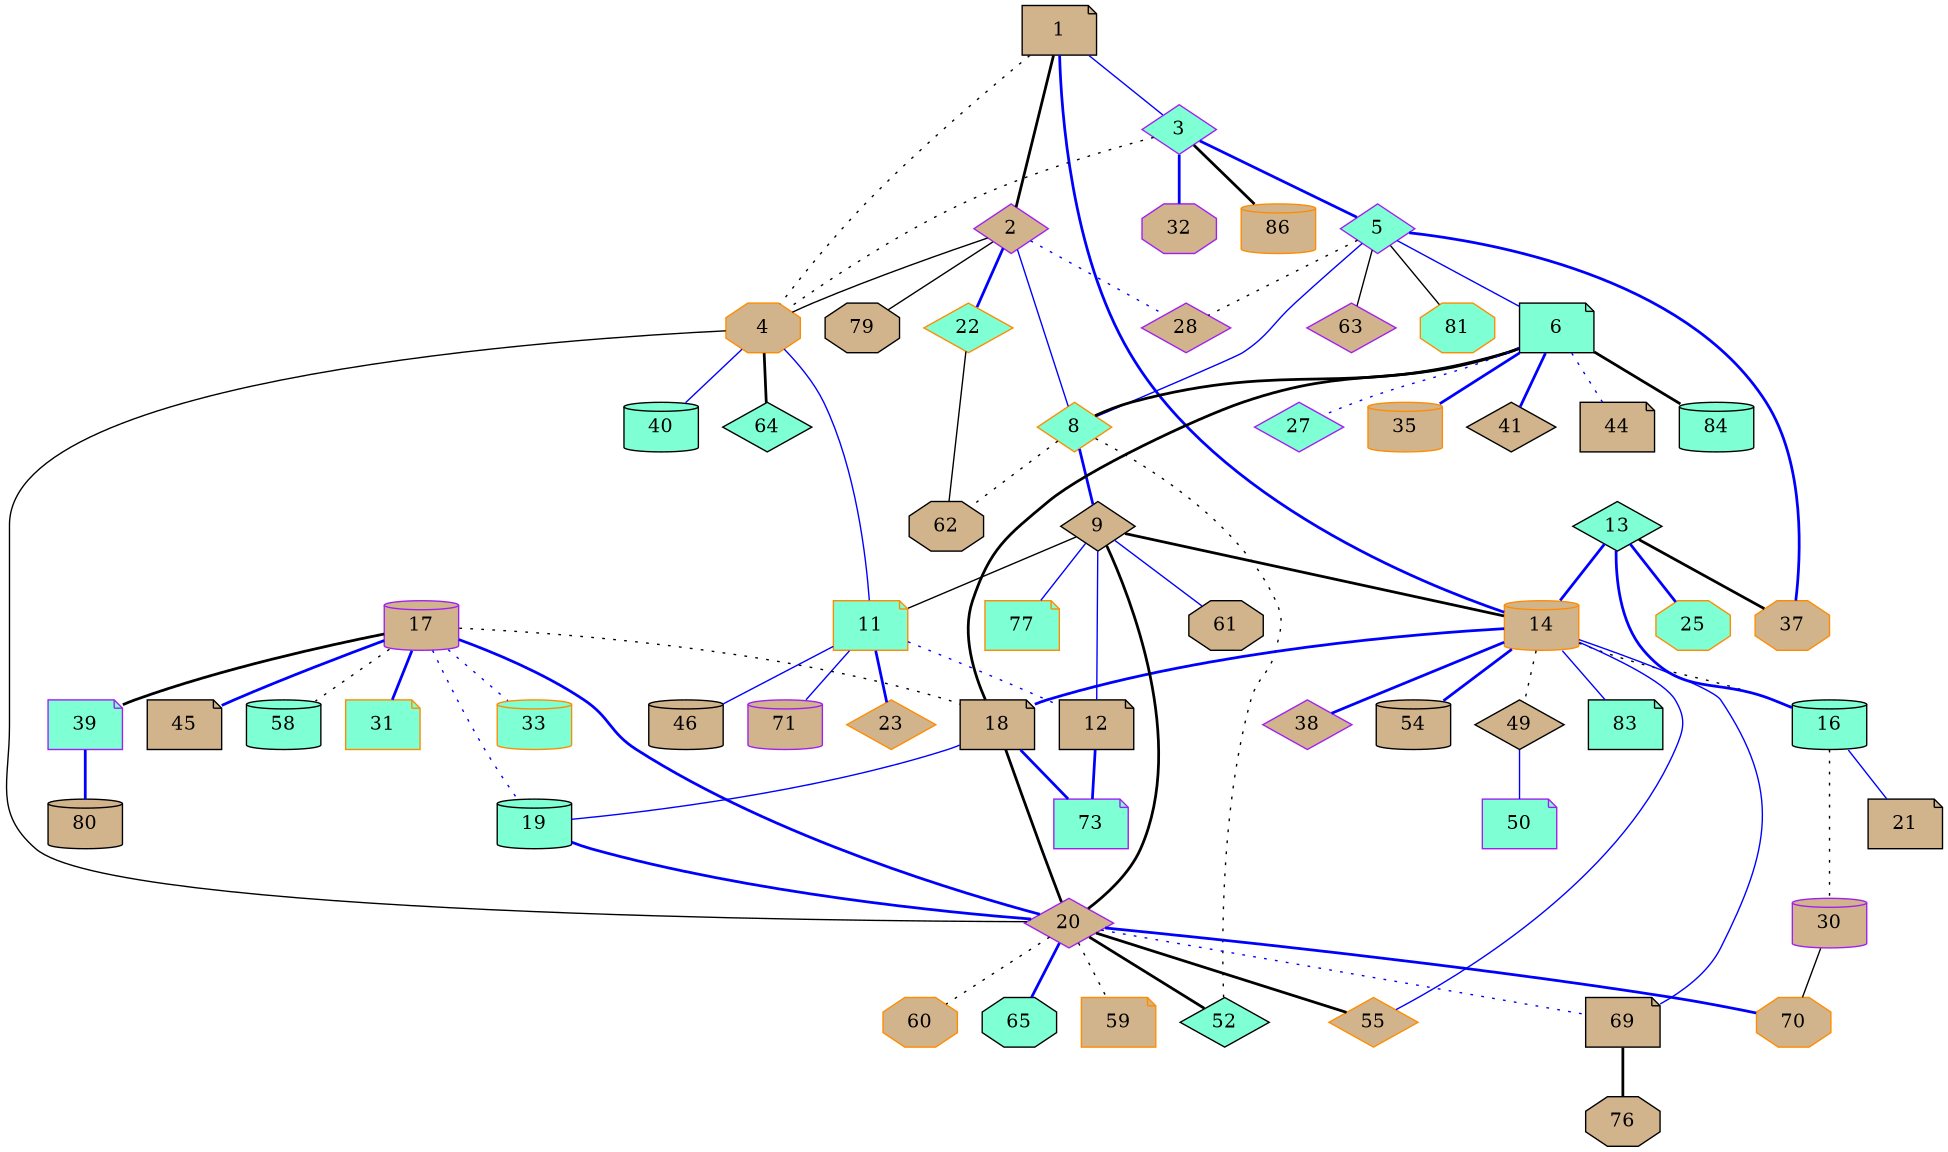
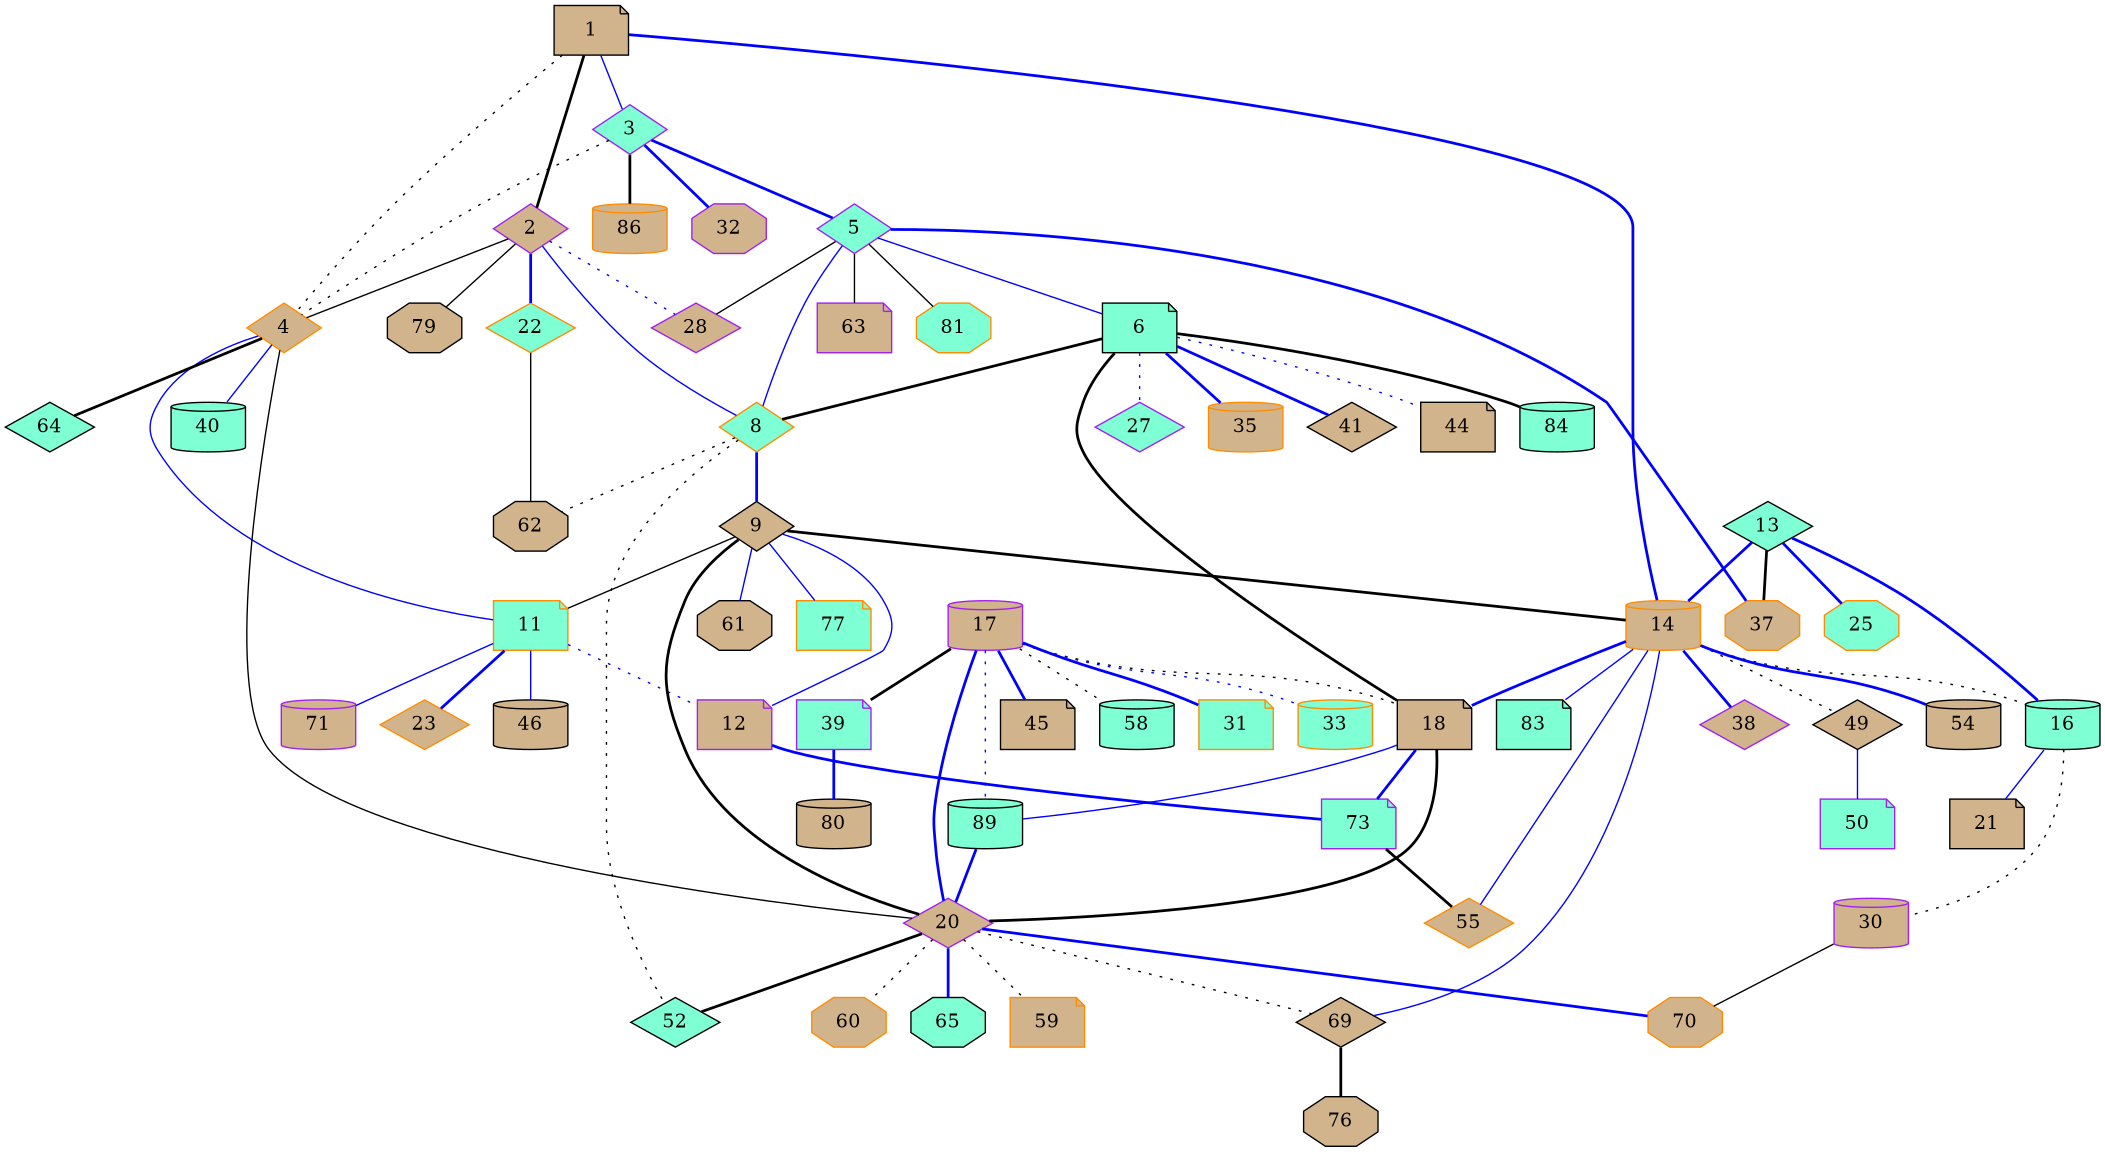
  graph {
    node [color=black fillcolor=tan shape=diamond style=filled]
    edge [color=blue style=bold]
    2 [color=purple super="+26"]
-   4 [color=darkorange shape=octagon super="+53"]
+   4 [color=darkorange super="+53"]
    8 [color=darkorange fillcolor=aquamarine super="+57"]
    22 [color=darkorange fillcolor=aquamarine super="+85"]
    79 [shape=octagon]
    28 [color=purple]
    1 [shape=note]
    3 [color=purple fillcolor=aquamarine super="+47"]
    14 [color=darkorange shape=cylinder super="+15"]
    5 [color=purple fillcolor=aquamarine super="+7"]
    32 [color=purple shape=octagon]
    n12 [color=darkorange label=86 shape=cylinder super="+72"]
    n13 [color=darkorange fillcolor=aquamarine label=11 shape=note super="+56"]
    20 [color=purple super="+36"]
    40 [fillcolor=aquamarine shape=cylinder super="+51"]
    64 [fillcolor=aquamarine]
    18 [shape=note super="+68"]
    16 [fillcolor=aquamarine shape=cylinder super="+34"]
    38 [color=purple]
    49
    54 [shape=cylinder]
    55 [color=darkorange]
-   69 [shape=note]
+   69
    83 [fillcolor=aquamarine shape=note]
    9 [super="+11"]
    52 [fillcolor=aquamarine super="+82"]
    62 [shape=octagon]
    6 [fillcolor=aquamarine shape=note super="+24"]
-   63 [color=purple]
+   63 [color=purple shape=note]
    81 [color=darkorange fillcolor=aquamarine shape=octagon]
    37 [color=darkorange shape=octagon]
-   12 [shape=note]
+   12 [color=purple shape=note]
    23 [color=darkorange super="+42"]
    46 [shape=cylinder]
    71 [color=purple shape=cylinder]
    59 [color=darkorange shape=note]
    60 [color=darkorange shape=octagon]
    65 [fillcolor=aquamarine shape=octagon]
    70 [color=darkorange shape=octagon]
    27 [color=purple fillcolor=aquamarine]
    35 [color=darkorange shape=cylinder]
    41
    44 [shape=note]
    84 [fillcolor=aquamarine shape=cylinder]
    73 [color=purple fillcolor=aquamarine shape=note]
-   19 [fillcolor=aquamarine shape=cylinder super="+67"]
+   19 [fillcolor=aquamarine shape=cylinder super="+67" label=89]
    61 [shape=octagon]
    77 [color=darkorange fillcolor=aquamarine shape=note]
    13 [fillcolor=aquamarine super="+43"]
    25 [color=darkorange fillcolor=aquamarine shape=octagon]
    21 [shape=note]
    30 [color=purple shape=cylinder super="+48"]
    50 [color=purple fillcolor=aquamarine shape=note super="+74"]
    76 [shape=octagon]
    17 [color=purple shape=cylinder super="+29"]
    31 [color=darkorange fillcolor=aquamarine shape=note]
    33 [color=darkorange fillcolor=aquamarine shape=cylinder]
    39 [color=purple fillcolor=aquamarine shape=note super="+75"]
    45 [shape=note]
    58 [fillcolor=aquamarine shape=cylinder]
    80 [shape=cylinder]
    2 -- 4 [color=black style=solid]
    2 -- 8 [style=solid]
    2 -- 22
    2 -- 79 [color=black style=solid]
    2 -- 28 [style=dotted]
    4 -- n13 [style=solid]
    4 -- 20 [color=black style=solid]
    4 -- 40 [style=solid]
    4 -- 64 [color=black]
    8 -- 9
    8 -- 52 [color=black style=dotted]
    8 -- 62 [color=black style=dotted]
    22 -- 62 [color=black style=solid]
    1 -- 2 [color=black]
    1 -- 4 [color=black style=dotted]
    1 -- 3 [style=solid]
    1 -- 14
    3 -- 4 [color=black style=dotted]
    3 -- 5
    3 -- 32
    3 -- n12 [color=black]
    14 -- 18
    14 -- 16 [color=black style=dotted weight=2]
    14 -- 38
    14 -- 49 [color=black style=dotted]
    14 -- 54
    14 -- 55 [style=solid]
    14 -- 69 [style=solid]
    14 -- 83 [style=solid]
    5 -- 8 [style=solid weight=2]
-   5 -- 28 [color=black style=dotted]
+   5 -- 28 [color=black style=solid]
    5 -- 6 [style=solid weight=2]
    5 -- 63 [color=black style=solid]
    5 -- 81 [color=black style=solid]
    5 -- 37
    n13 -- 12 [style=dotted]
    n13 -- 23
    n13 -- 46 [style=solid]
    n13 -- 71 [style=solid]
-   20 -- 55 [color=black]
-   20 -- 69 [style=dotted]
+   73 -- 55 [color=black]
+   20 -- 69 [color=black style=dotted]
    20 -- 52 [color=black]
    20 -- 59 [color=black style=dotted]
    20 -- 60 [color=black style=dotted]
    20 -- 65
    20 -- 70
    18 -- 20 [color=black]
    18 -- 73
    18 -- 19 [style=solid]
    16 -- 21 [style=solid]
    16 -- 30 [color=black style=dotted]
    49 -- 50 [style=solid]
    69 -- 76 [color=black]
    9 -- 14 [color=black]
    9 -- n13 [color=black style=solid weight=2]
    9 -- 20 [color=black]
    9 -- 12 [style=solid weight=2]
    9 -- 61 [style=solid]
    9 -- 77 [style=solid]
    6 -- 8 [color=black]
    6 -- 18 [color=black]
    6 -- 27 [style=dotted]
    6 -- 35
    6 -- 41
    6 -- 44 [style=dotted]
    6 -- 84 [color=black]
    12 -- 73
    19 -- 20
    13 -- 14 [weight=2]
    13 -- 16
    13 -- 37 [color=black]
    13 -- 25
    30 -- 70 [color=black style=solid]
    17 -- 20
    17 -- 18 [color=black style=dotted]
    17 -- 19 [style=dotted]
    17 -- 31
    17 -- 33 [style=dotted]
    17 -- 39 [color=black]
    17 -- 45
    17 -- 58 [color=black style=dotted]
    39 -- 80
  }
